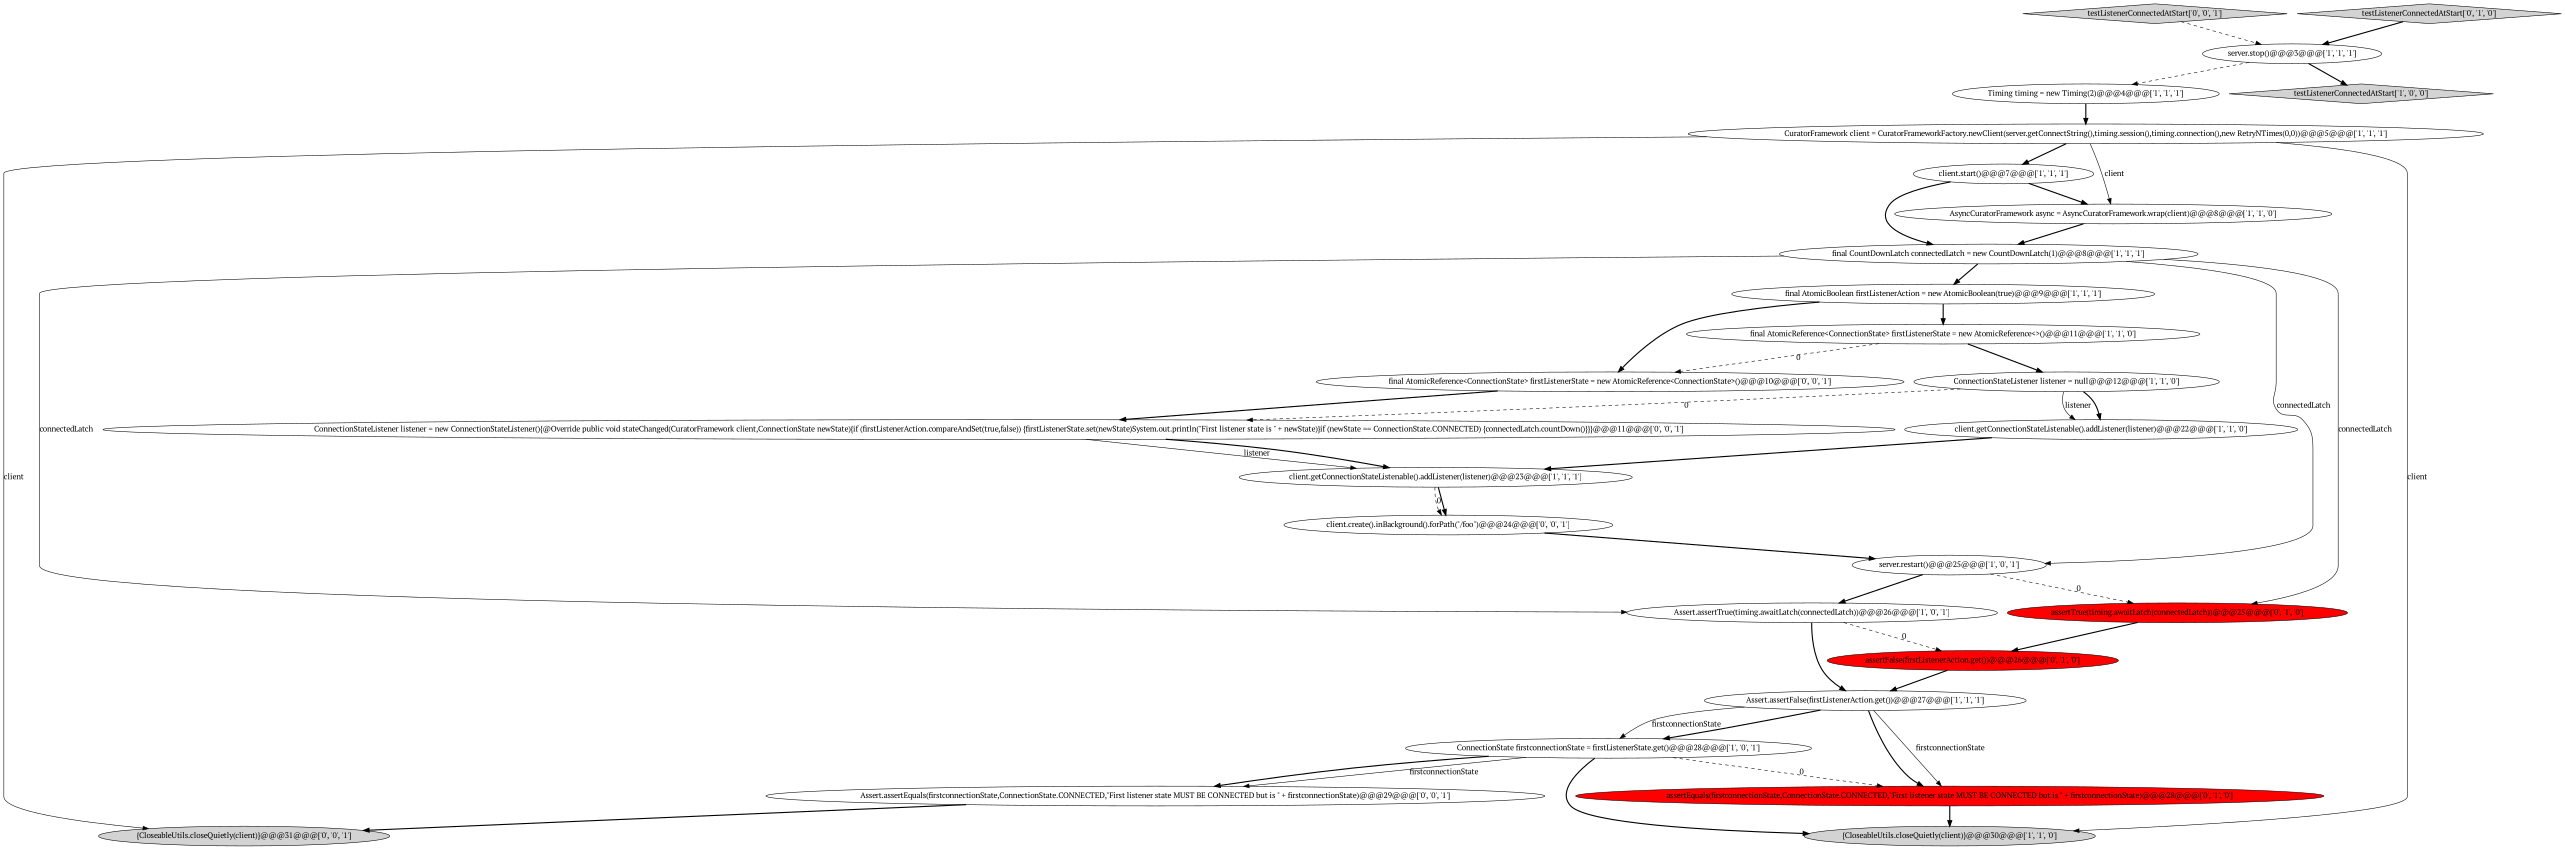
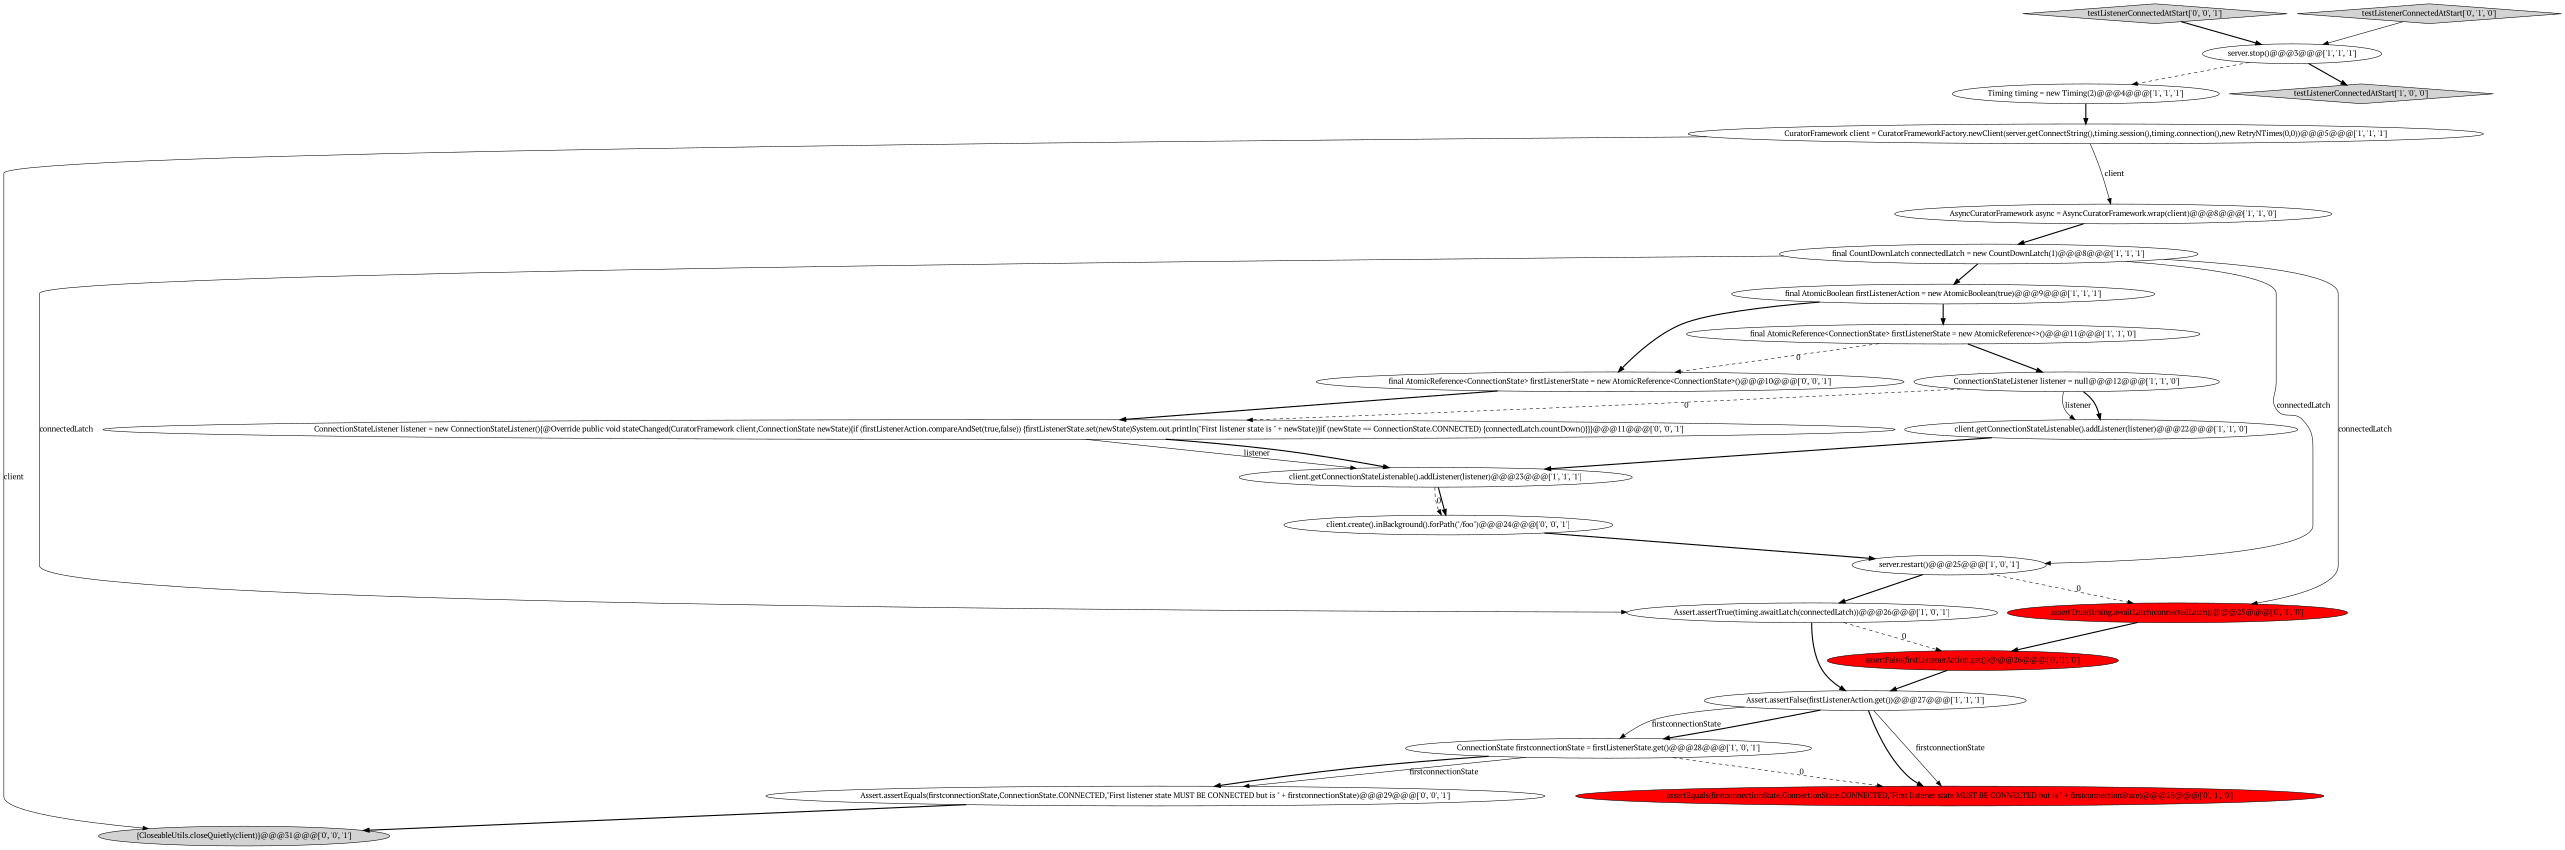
  digraph {
    fontname="PT Serif"
    node [fillcolor=white fontname="PT Serif" shape=ellipse style=filled]
    edge [fontname="PT Serif" style=bold]
    n1 [label="client.getConnectionStateListenable().addListener(listener)@@@22@@@['1', '1', '0']"]
    n2 [label="client.getConnectionStateListenable().addListener(listener)@@@23@@@['1', '1', '1']"]
    n3 [label="client.create().inBackground().forPath(\"/foo\")@@@24@@@['0', '0', '1']"]
    n4 [label="server.restart()@@@25@@@['1', '0', '1']"]
    n5 [label="final CountDownLatch connectedLatch = new CountDownLatch(1)@@@8@@@['1', '1', '1']"]
    n6 [label="final AtomicBoolean firstListenerAction = new AtomicBoolean(true)@@@9@@@['1', '1', '1']"]
    n7 [label="Assert.assertTrue(timing.awaitLatch(connectedLatch))@@@26@@@['1', '0', '1']"]
    n8 [fillcolor=red label="assertTrue(timing.awaitLatch(connectedLatch))@@@25@@@['0', '1', '0']"]
    n9 [label="final AtomicReference<ConnectionState> firstListenerState = new AtomicReference<ConnectionState>()@@@10@@@['0', '0', '1']"]
    n10 [label="final AtomicReference<ConnectionState> firstListenerState = new AtomicReference<>()@@@11@@@['1', '1', '0']"]
    n11 [fillcolor=red label="assertFalse(firstListenerAction.get())@@@26@@@['0', '1', '0']"]
    n12 [label="Assert.assertFalse(firstListenerAction.get())@@@27@@@['1', '1', '1']"]
    n13 [label="server.stop()@@@3@@@['1', '1', '1']"]
    n14 [label="Timing timing = new Timing(2)@@@4@@@['1', '1', '1']"]
    n15 [fillcolor=lightgray label="testListenerConnectedAtStart['1', '0', '0']" shape=diamond]
    n16 [label="CuratorFramework client = CuratorFrameworkFactory.newClient(server.getConnectString(),timing.session(),timing.connection(),new RetryNTimes(0,0))@@@5@@@['1', '1', '1']"]
    n17 [fillcolor=red label="assertEquals(firstconnectionState,ConnectionState.CONNECTED,\"First listener state MUST BE CONNECTED but is \" + firstconnectionState)@@@28@@@['0', '1', '0']"]
    n18 [label="ConnectionState firstconnectionState = firstListenerState.get()@@@28@@@['1', '0', '1']"]
-   n19 [fillcolor=lightgray label="{CloseableUtils.closeQuietly(client)}@@@30@@@['1', '1', '0']"]
    n20 [label="ConnectionStateListener listener = new ConnectionStateListener(){@Override public void stateChanged(CuratorFramework client,ConnectionState newState){if (firstListenerAction.compareAndSet(true,false)) {firstListenerState.set(newState)System.out.println(\"First listener state is \" + newState)}if (newState == ConnectionState.CONNECTED) {connectedLatch.countDown()}}}@@@11@@@['0', '0', '1']"]
    n21 [fillcolor=lightgray label="testListenerConnectedAtStart['0', '0', '1']" shape=diamond]
    n22 [label="ConnectionStateListener listener = null@@@12@@@['1', '1', '0']"]
    n23 [label="Assert.assertEquals(firstconnectionState,ConnectionState.CONNECTED,\"First listener state MUST BE CONNECTED but is \" + firstconnectionState)@@@29@@@['0', '0', '1']"]
    n24 [fillcolor=lightgray label="{CloseableUtils.closeQuietly(client)}@@@31@@@['0', '0', '1']"]
-   n25 [label="client.start()@@@7@@@['1', '1', '1']"]
    n26 [label="AsyncCuratorFramework async = AsyncCuratorFramework.wrap(client)@@@8@@@['1', '1', '0']"]
    n27 [fillcolor=lightgray label="testListenerConnectedAtStart['0', '1', '0']" shape=diamond]
    n1 -> n2
    n2 -> n3 [label=0 style=dashed]
    n2 -> n3
    n3 -> n4
    n4 -> n7
    n4 -> n8 [label=0 style=dashed]
    n5 -> n4 [label=connectedLatch style=solid]
    n5 -> n6
    n5 -> n7 [label=connectedLatch style=solid]
    n5 -> n8 [label=connectedLatch style=solid]
    n6 -> n9
    n6 -> n10
    n7 -> n11 [label=0 style=dashed]
    n7 -> n12
    n8 -> n11
    n9 -> n20
    n10 -> n9 [label=0 style=dashed]
    n10 -> n22
    n11 -> n12
    n12 -> n17
    n12 -> n17 [label=firstconnectionState style=solid]
    n12 -> n18
    n12 -> n18 [label=firstconnectionState style=solid]
    n13 -> n14 [style=dashed]
    n13 -> n15
    n14 -> n16
-   n16 -> n19 [label=client style=solid]
    n16 -> n24 [label=client style=solid]
-   n16 -> n25
    n16 -> n26 [label=client style=solid]
-   n17 -> n19
    n18 -> n17 [label=0 style=dashed]
-   n18 -> n19
    n18 -> n23 [label=firstconnectionState style=solid]
    n18 -> n23
    n20 -> n2 [label=listener style=solid]
    n20 -> n2
-   n21 -> n13 [style=dashed]
+   n21 -> n13
    n22 -> n1
    n22 -> n1 [label=listener style=solid]
    n22 -> n20 [label=0 style=dashed]
    n23 -> n24
-   n25 -> n5
-   n25 -> n26
    n26 -> n5
-   n27 -> n13
+   n27 -> n13 [style=solid]
  }
